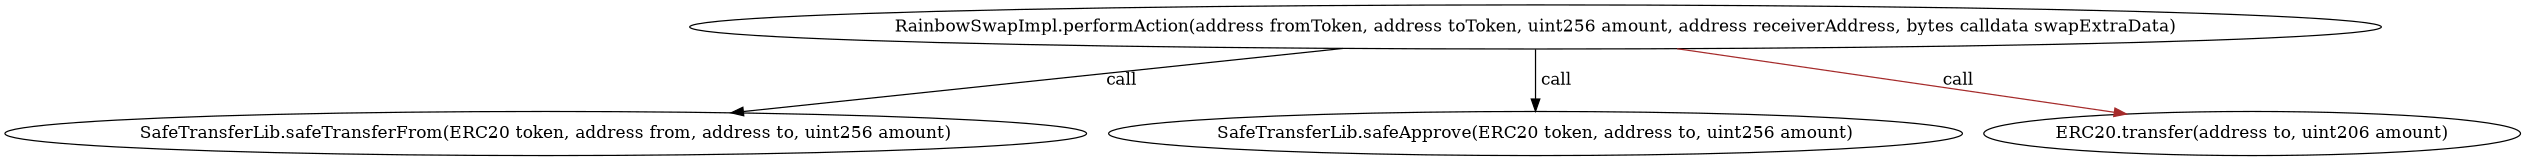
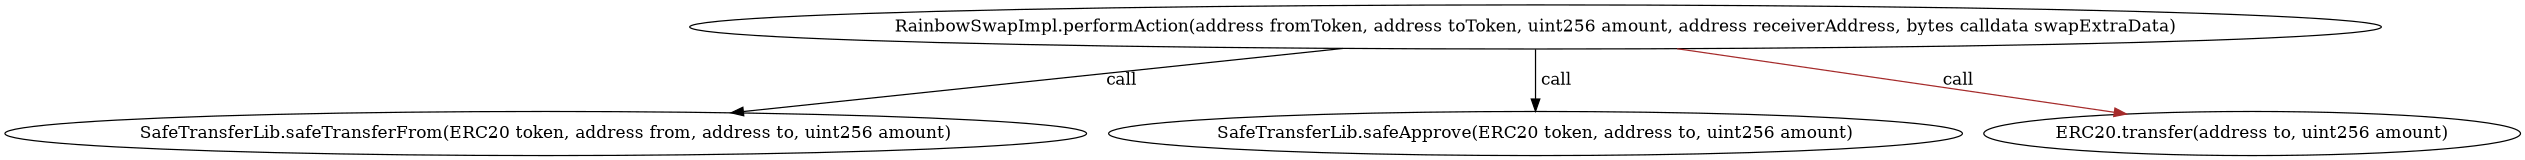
  digraph {
    edge [color=black]
    "RainbowSwapImpl.performAction(address fromToken, address toToken, uint256 amount, address receiverAddress, bytes calldata swapExtraData)" [height=0.5 width=16.076]
    "SafeTransferLib.safeTransferFrom(ERC20 token, address from, address to, uint256 amount)" [height=0.5 width=10.251]
    "SafeTransferLib.safeApprove(ERC20 token, address to, uint256 amount)" [height=0.5 width=8.1727]
-   "ERC20.transfer(address to, uint256 amount)" [height=0.5 width=5.0668 label="ERC20.transfer(address to, uint206 amount)"]
+   "ERC20.transfer(address to, uint256 amount)" [height=0.5 width=5.0668]
    "RainbowSwapImpl.performAction(address fromToken, address toToken, uint256 amount, address receiverAddress, bytes calldata swapExtraData)" -> "SafeTransferLib.safeTransferFrom(ERC20 token, address from, address to, uint256 amount)" [label=" call"]
    "RainbowSwapImpl.performAction(address fromToken, address toToken, uint256 amount, address receiverAddress, bytes calldata swapExtraData)" -> "SafeTransferLib.safeApprove(ERC20 token, address to, uint256 amount)" [label=" call"]
    "RainbowSwapImpl.performAction(address fromToken, address toToken, uint256 amount, address receiverAddress, bytes calldata swapExtraData)" -> "ERC20.transfer(address to, uint256 amount)" [label=" call" color=brown]
  }
